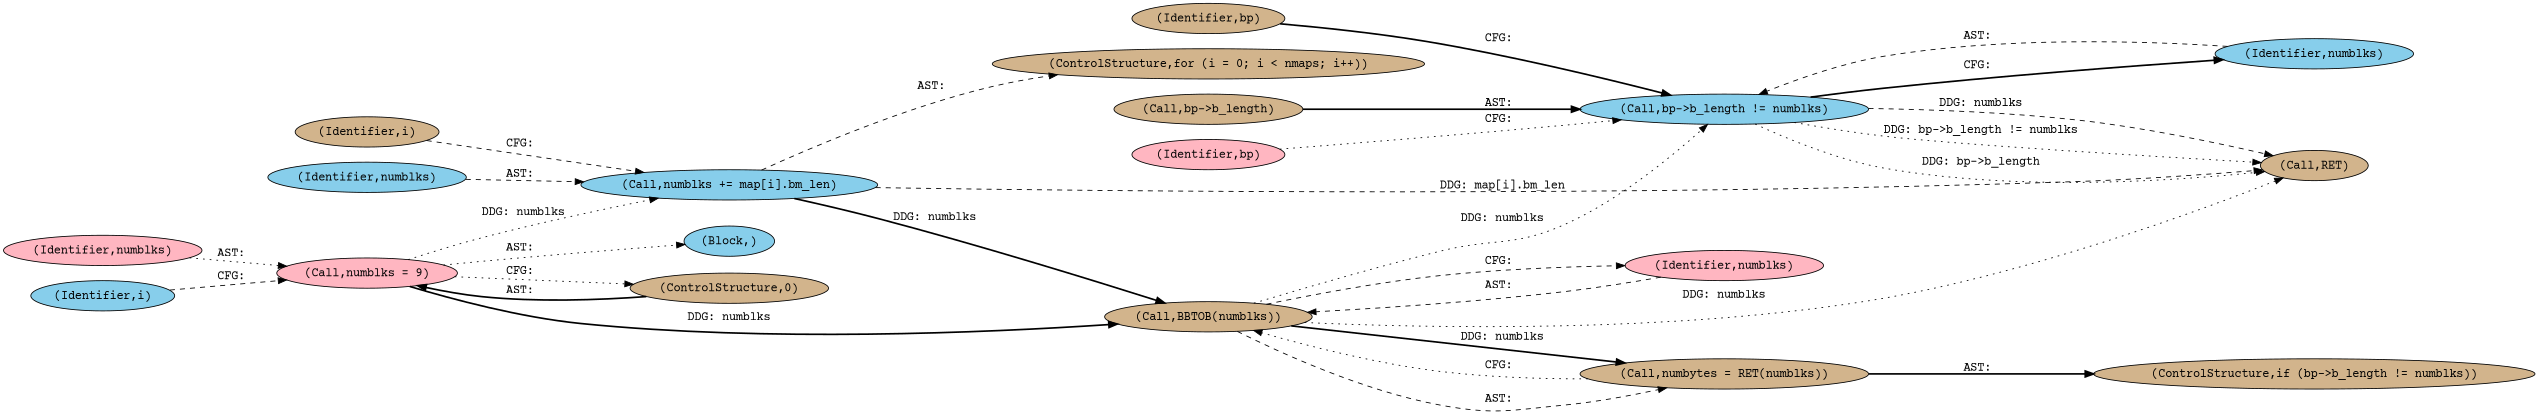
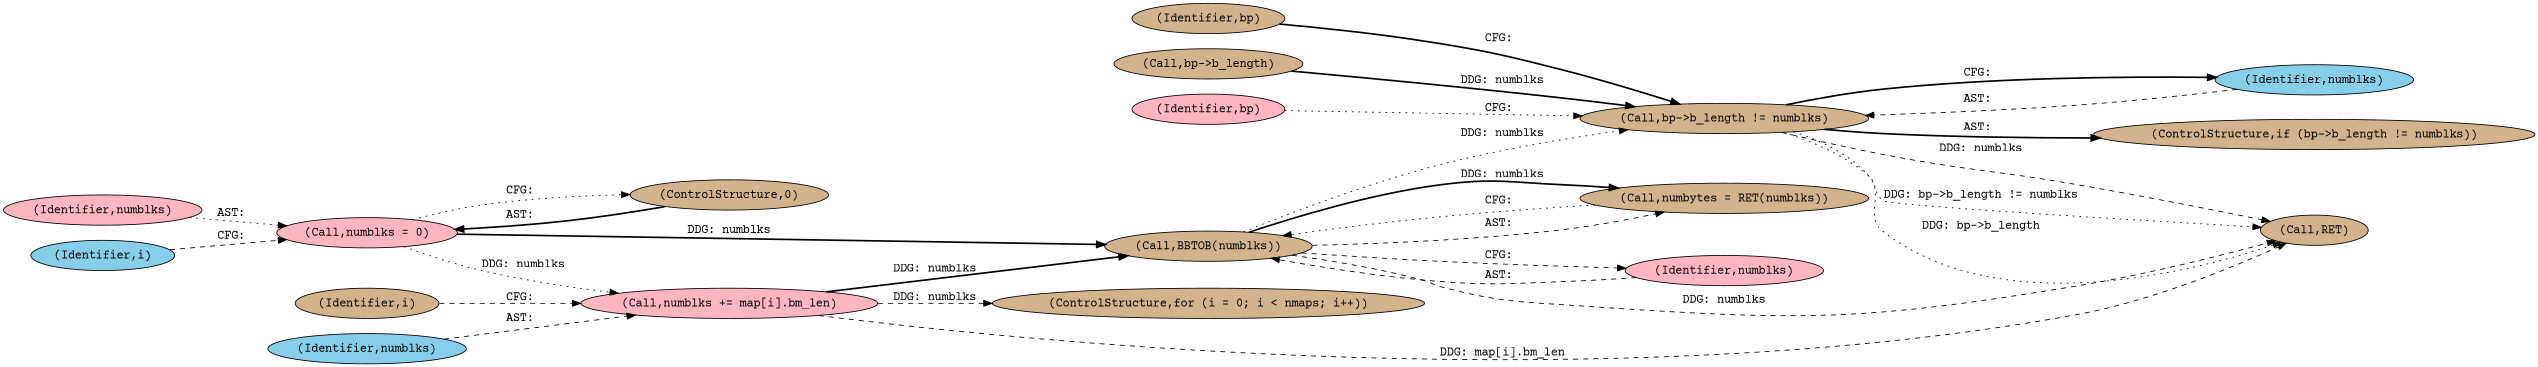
  digraph {
    fontname="Courier Prime"
    rankdir=LR
    node [fillcolor=tan fontname="Courier Prime" style=filled]
    edge [fontname="Courier Prime" style=dashed]
-   n1 [fillcolor=skyblue label="(Call,bp->b_length != numblks)"]
+   n1 [label="(Call,bp->b_length != numblks)"]
    n2 [fillcolor=skyblue label="(Identifier,numblks)"]
    n3 [label="(ControlStructure,if (bp->b_length != numblks))"]
    n4 [label="(Call,RET)"]
    n5 [label="(Call,BBTOB(numblks))"]
    n6 [fillcolor=lightpink label="(Identifier,numblks)"]
    n7 [label="(Call,numbytes = RET(numblks))"]
-   n8 [fillcolor=lightpink label="(Call,numblks = 9)"]
-   n9 [fillcolor=skyblue label="(Call,numblks += map[i].bm_len)"]
+   n8 [fillcolor=lightpink label="(Call,numblks = 0)"]
+   n9 [fillcolor=lightpink label="(Call,numblks += map[i].bm_len)"]
    n10 [label="(ControlStructure,0)"]
-   n11 [fillcolor=skyblue label="(Block,)"]
    n12 [label="(ControlStructure,for (i = 0; i < nmaps; i++))"]
    n13 [fillcolor=lightpink label="(Identifier,bp)"]
    n14 [label="(Identifier,i)"]
    n15 [label="(Identifier,bp)"]
    n16 [fillcolor=lightpink label="(Identifier,numblks)"]
    n17 [fillcolor=skyblue label="(Identifier,i)"]
    n18 [fillcolor=skyblue label="(Identifier,numblks)"]
    n19 [label="(Call,bp->b_length)"]
    n1 -> n2 [label="CFG: " style=bold]
-   n7 -> n3 [label="AST: " style=bold]
+   n1 -> n3 [label="AST: " style=bold]
    n1 -> n4 [label="DDG: numblks"]
    n1 -> n4 [label="DDG: bp->b_length != numblks" style=dotted]
    n1 -> n4 [label="DDG: bp->b_length" style=dotted]
    n2 -> n1 [label="AST: "]
    n5 -> n1 [label="DDG: numblks" style=dotted]
-   n5 -> n4 [label="DDG: numblks" style=dotted]
+   n5 -> n4 [label="DDG: numblks"]
    n5 -> n6 [label="CFG: "]
    n5 -> n7 [label="AST: "]
    n5 -> n7 [label="DDG: numblks" style=bold]
    n6 -> n5 [label="AST: "]
    n7 -> n5 [label="CFG: " style=dotted]
    n8 -> n5 [label="DDG: numblks" style=bold]
    n8 -> n9 [label="DDG: numblks" style=dotted]
    n8 -> n10 [label="CFG: " style=dotted]
-   n8 -> n11 [label="AST: " style=dotted]
    n9 -> n4 [label="DDG: map[i].bm_len"]
    n9 -> n5 [label="DDG: numblks" style=bold]
-   n9 -> n12 [label="AST: "]
+   n9 -> n12 [label="DDG: numblks"]
    n10 -> n8 [label="AST: " style=bold]
    n13 -> n1 [label="CFG: " style=dotted]
    n14 -> n9 [label="CFG: "]
    n15 -> n1 [label="CFG: " style=bold]
    n16 -> n8 [label="AST: " style=dotted]
    n17 -> n8 [label="CFG: "]
    n18 -> n9 [label="AST: "]
-   n19 -> n1 [label="AST: " style=bold]
+   n19 -> n1 [label="DDG: numblks" style=bold]
  }
